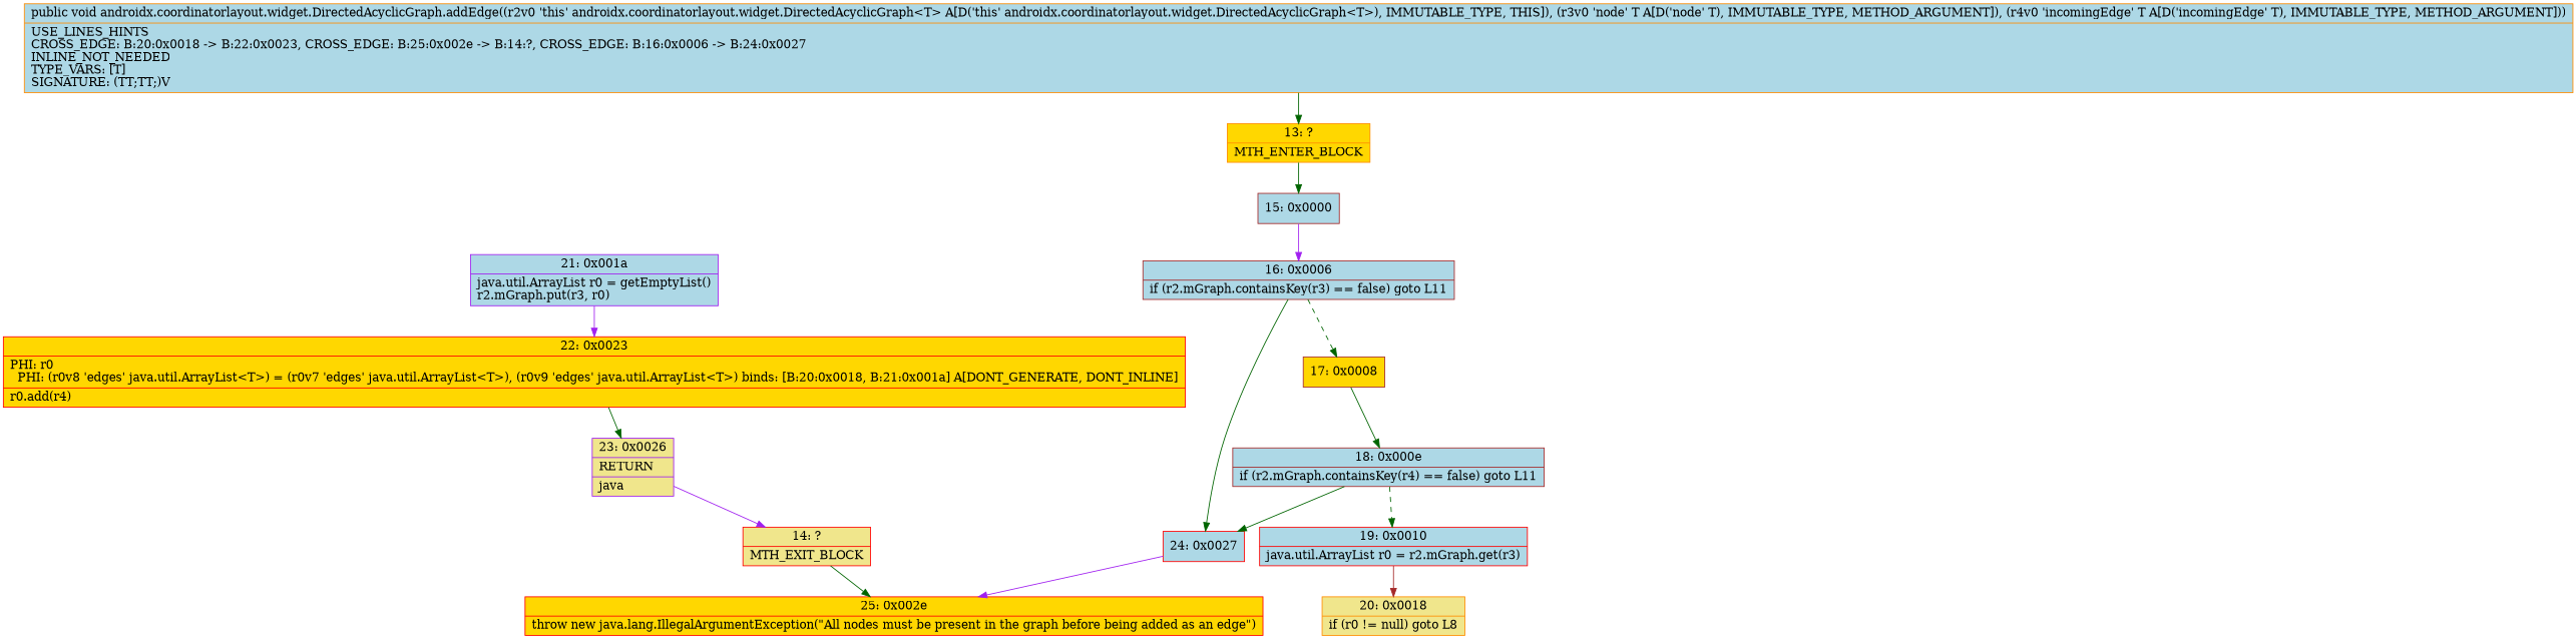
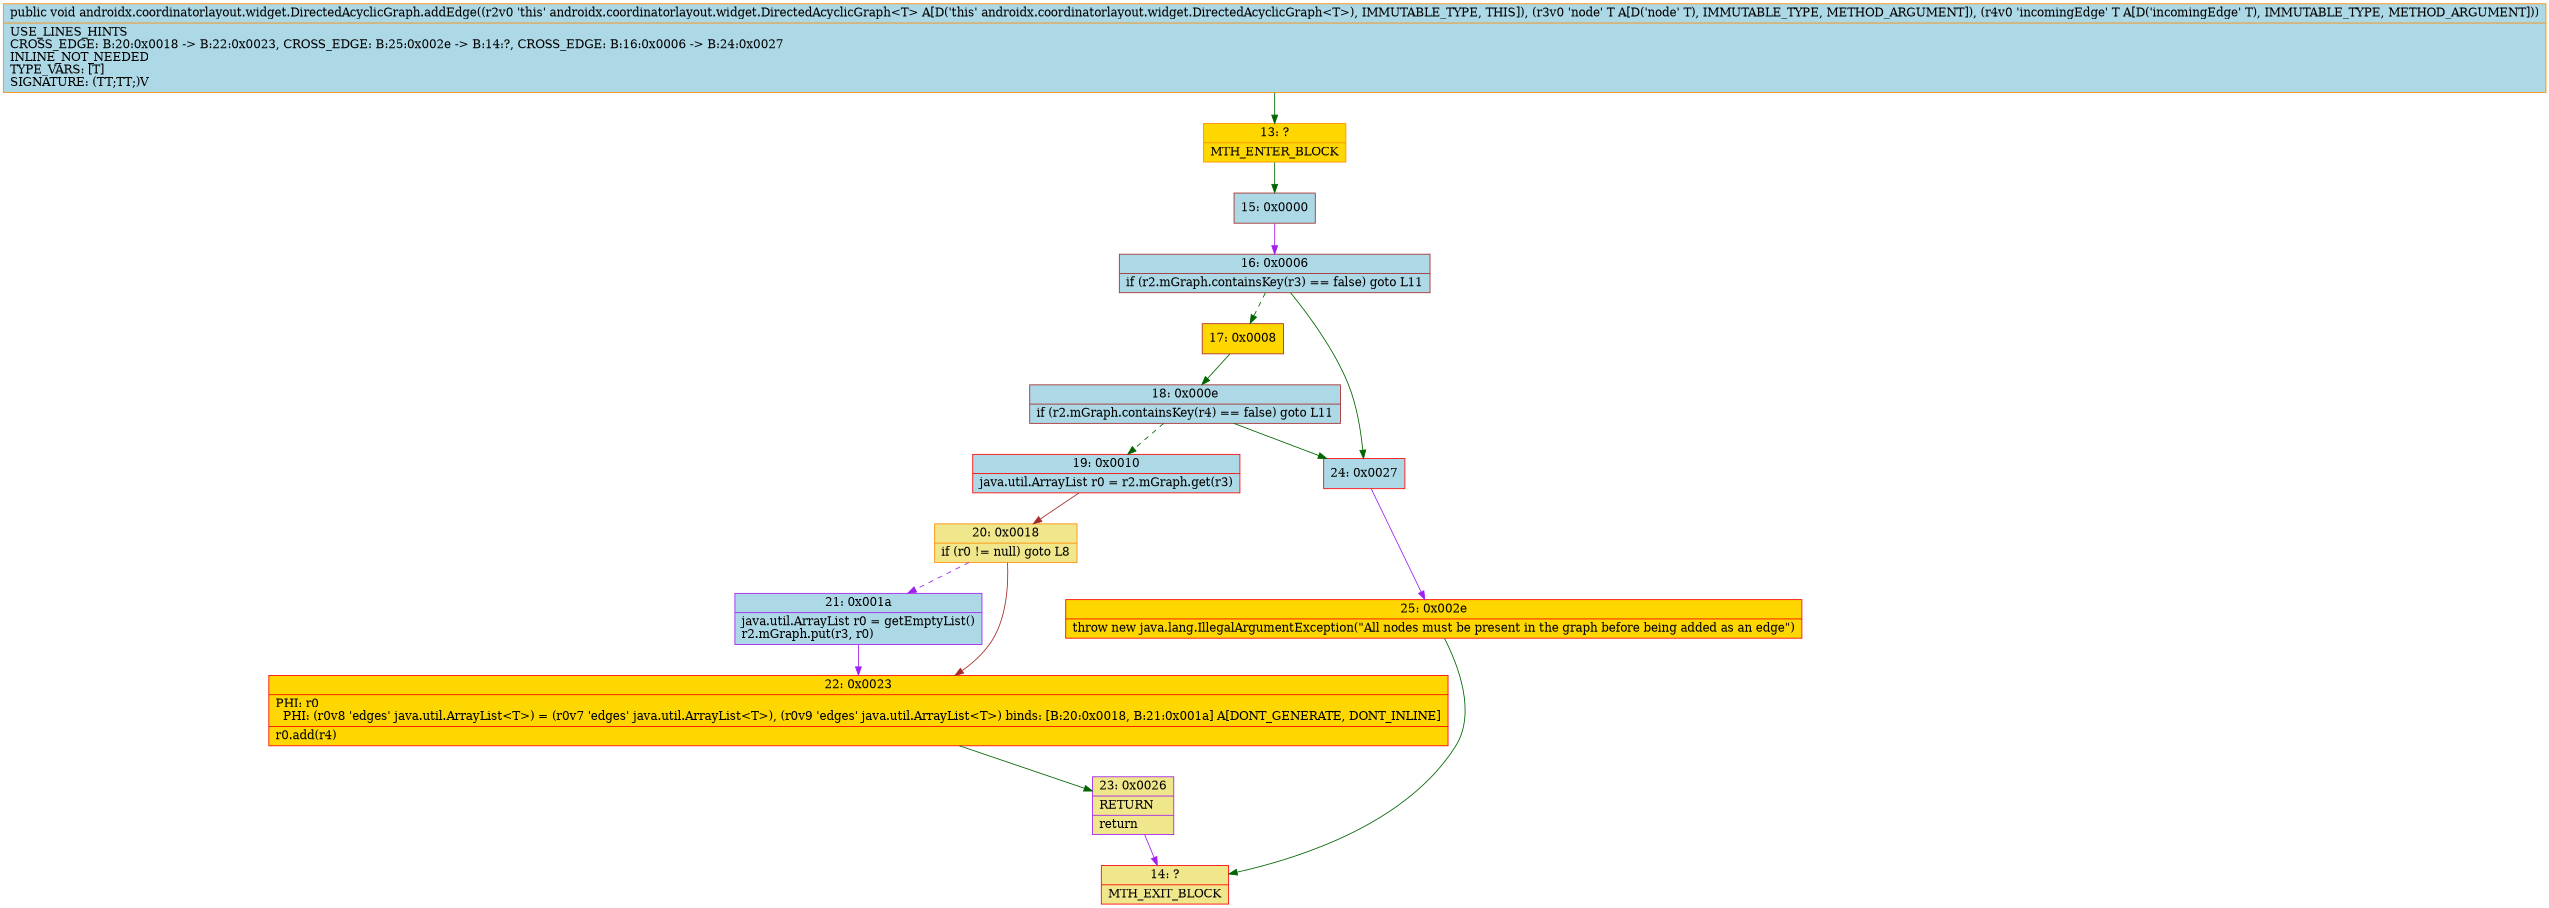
  digraph {
    node [color=red fillcolor=lightblue shape=record style=filled]
    edge [color=darkgreen]
    n1 [color=darkorange fillcolor=gold label="{13\:\ ?|MTH_ENTER_BLOCK\l}"]
    n2 [color=brown label="{15\:\ 0x0000}"]
    n3 [color=brown label="{16\:\ 0x0006|if (r2.mGraph.containsKey(r3) == false) goto L11\l}"]
    n4 [color=brown fillcolor=gold label="{17\:\ 0x0008}"]
    n5 [label="{24\:\ 0x0027}"]
    n6 [color=brown label="{18\:\ 0x000e|if (r2.mGraph.containsKey(r4) == false) goto L11\l}"]
    n7 [fillcolor=gold label="{25\:\ 0x002e|throw new java.lang.IllegalArgumentException(\"All nodes must be present in the graph before being added as an edge\")\l}"]
    n8 [label="{19\:\ 0x0010|java.util.ArrayList r0 = r2.mGraph.get(r3)\l}"]
    n9 [color=darkorange fillcolor=khaki label="{20\:\ 0x0018|if (r0 != null) goto L8\l}"]
    n10 [color=purple label="{21\:\ 0x001a|java.util.ArrayList r0 = getEmptyList()\lr2.mGraph.put(r3, r0)\l}"]
    n11 [fillcolor=gold label="{22\:\ 0x0023|PHI: r0 \l  PHI: (r0v8 'edges' java.util.ArrayList\<T\>) = (r0v7 'edges' java.util.ArrayList\<T\>), (r0v9 'edges' java.util.ArrayList\<T\>) binds: [B:20:0x0018, B:21:0x001a] A[DONT_GENERATE, DONT_INLINE]\l|r0.add(r4)\l}"]
-   n12 [color=purple fillcolor=khaki label="{23\:\ 0x0026|RETURN\l|java\l}"]
+   n12 [color=purple fillcolor=khaki label="{23\:\ 0x0026|RETURN\l|return\l}"]
    n13 [fillcolor=khaki label="{14\:\ ?|MTH_EXIT_BLOCK\l}"]
    n14 [color=darkorange label="{public void androidx.coordinatorlayout.widget.DirectedAcyclicGraph.addEdge((r2v0 'this' androidx.coordinatorlayout.widget.DirectedAcyclicGraph\<T\> A[D('this' androidx.coordinatorlayout.widget.DirectedAcyclicGraph\<T\>), IMMUTABLE_TYPE, THIS]), (r3v0 'node' T A[D('node' T), IMMUTABLE_TYPE, METHOD_ARGUMENT]), (r4v0 'incomingEdge' T A[D('incomingEdge' T), IMMUTABLE_TYPE, METHOD_ARGUMENT]))  | USE_LINES_HINTS\lCROSS_EDGE: B:20:0x0018 \-\> B:22:0x0023, CROSS_EDGE: B:25:0x002e \-\> B:14:?, CROSS_EDGE: B:16:0x0006 \-\> B:24:0x0027\lINLINE_NOT_NEEDED\lTYPE_VARS: [T]\lSIGNATURE: (TT;TT;)V\l}"]
    n1 -> n2
    n2 -> n3 [color=purple]
    n3 -> n4 [style=dashed]
    n3 -> n5
    n4 -> n6
    n5 -> n7 [color=purple]
    n6 -> n5
    n6 -> n8 [style=dashed]
-   n13 -> n7
+   n7 -> n13
    n8 -> n9 [color=brown]
+   n9 -> n10 [color=purple style=dashed]
+   n9 -> n11 [color=brown]
    n10 -> n11 [color=purple]
    n11 -> n12
    n12 -> n13 [color=purple]
    n14 -> n1
  }
